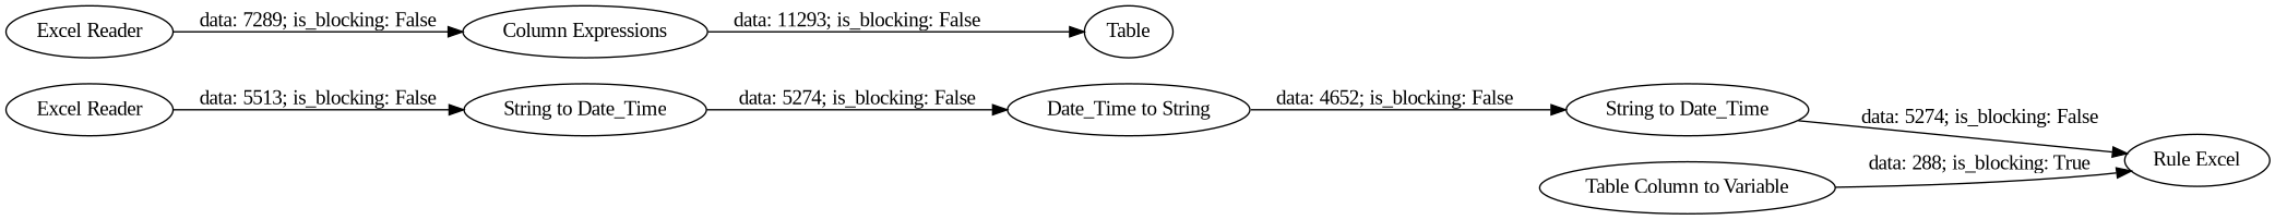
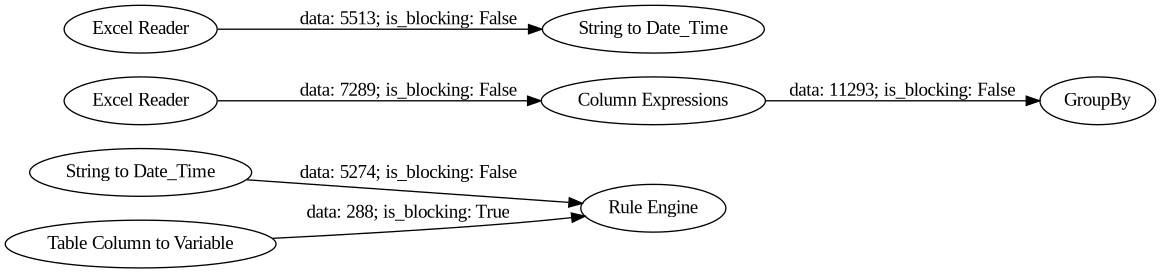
  digraph {
    fontname="Liberation Serif"
    rankdir=LR
    node [fontname="Liberation Serif"]
    edge [fontname="Liberation Serif"]
-   n1 [label="Rule Excel"]
+   n1 [label="Rule Engine"]
    n2 [label="String to Date_Time"]
-   n3 [label=Table]
+   n3 [label=GroupBy]
    n4 [label="Table Column to Variable"]
    n5 [label="Excel Reader"]
    n6 [label="Column Expressions"]
-   n7 [label="Date_Time to String"]
    n8 [label="Excel Reader"]
    n9 [label="String to Date_Time"]
    n2 -> n1 [label="data: 5274; is_blocking: False"]
    n4 -> n1 [label="data: 288; is_blocking: True"]
    n5 -> n6 [label="data: 7289; is_blocking: False"]
    n6 -> n3 [label="data: 11293; is_blocking: False"]
-   n7 -> n2 [label="data: 4652; is_blocking: False"]
    n8 -> n9 [label="data: 5513; is_blocking: False"]
-   n9 -> n7 [label="data: 5274; is_blocking: False"]
  }
